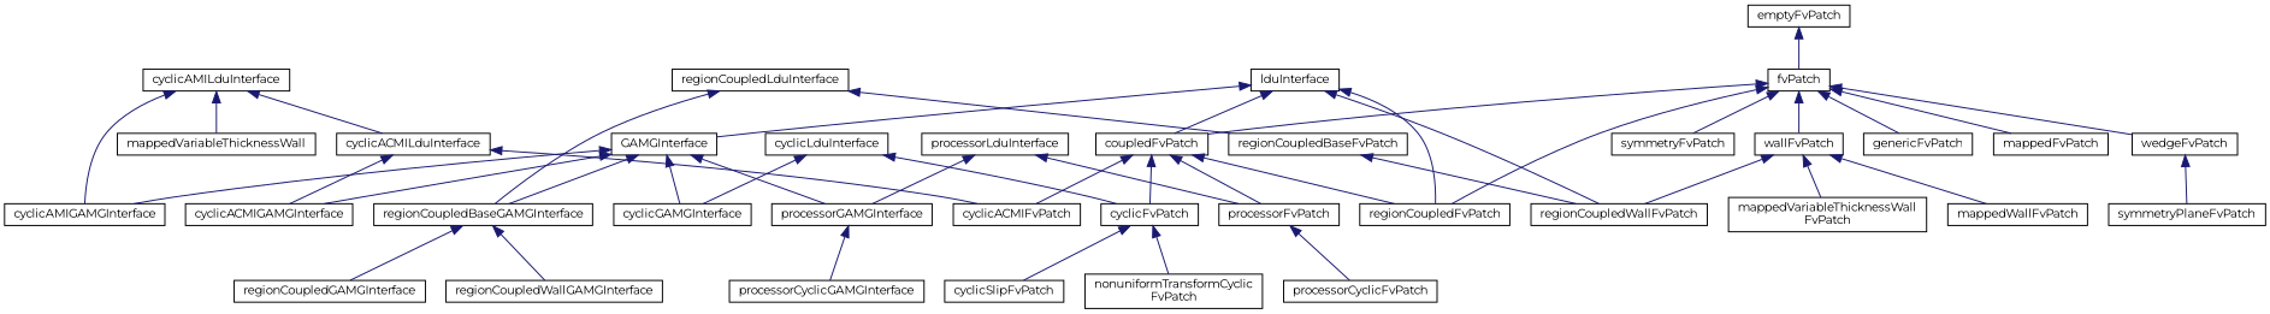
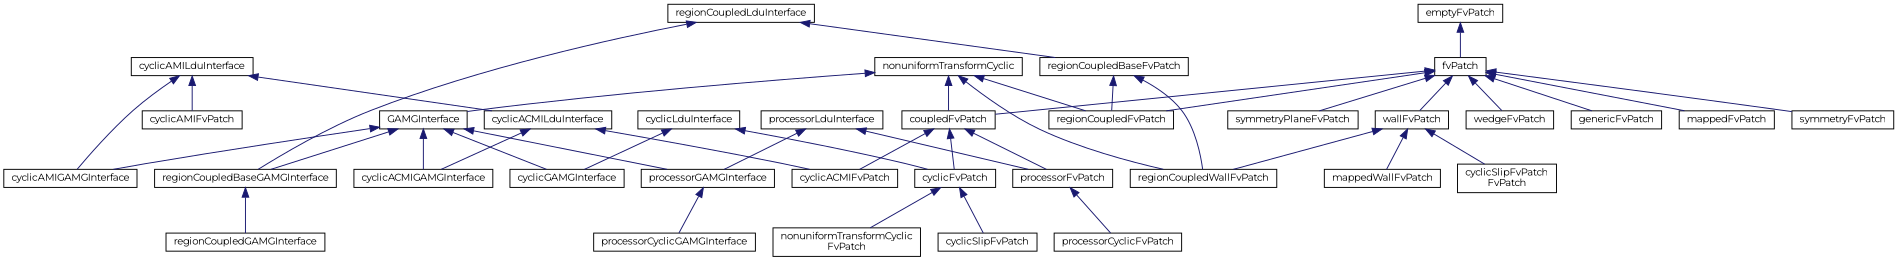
  digraph {
    fontname=Montserrat
    rankdir=TB
    node [color=black fontname=Montserrat fontsize=10 shape=record]
    edge [color=midnightblue dir=back fontname=Montserrat fontsize=10 labelfontname=FreeSans labelfontsize=10 style=solid]
    n1 [height=0.2 label=cyclicAMILduInterface width=0.4]
    n2 [height=0.2 label=cyclicACMILduInterface width=0.4]
-   n3 [height=0.2 label=mappedVariableThicknessWall width=0.4]
+   n3 [height=0.2 label=cyclicAMIFvPatch width=0.4]
    n4 [height=0.2 label=cyclicAMIGAMGInterface width=0.4]
    n5 [height=0.2 label=cyclicACMIFvPatch width=0.4]
    n6 [height=0.2 label=cyclicACMIGAMGInterface width=0.4]
    n7 [height=0.2 label=cyclicLduInterface width=0.4]
    n8 [height=0.2 label=cyclicFvPatch width=0.4]
    n9 [height=0.2 label=cyclicGAMGInterface width=0.4]
    n10 [height=0.2 label=cyclicSlipFvPatch width=0.4]
    n11 [height=0.2 label="nonuniformTransformCyclic\lFvPatch" width=0.4]
    n12 [height=0.2 label=fvPatch width=0.4]
    n13 [height=0.2 label=coupledFvPatch width=0.4]
    n14 [height=0.2 label=genericFvPatch width=0.4]
    n15 [height=0.2 label=mappedFvPatch width=0.4]
    n16 [height=0.2 label=regionCoupledFvPatch width=0.4]
    n17 [height=0.2 label=symmetryFvPatch width=0.4]
    n18 [height=0.2 label=symmetryPlaneFvPatch width=0.4]
    n19 [height=0.2 label=wallFvPatch width=0.4]
    n20 [height=0.2 label=wedgeFvPatch width=0.4]
    n21 [height=0.2 label=processorFvPatch width=0.4]
    n22 [height=0.2 label=emptyFvPatch width=0.4]
-   n23 [height=0.2 label="mappedVariableThicknessWall\lFvPatch" width=0.4]
+   n23 [height=0.2 label="cyclicSlipFvPatch\lFvPatch" width=0.4]
    n24 [height=0.2 label=mappedWallFvPatch width=0.4]
    n25 [height=0.2 label=regionCoupledWallFvPatch width=0.4]
    n26 [height=0.2 label=processorCyclicFvPatch width=0.4]
-   n27 [height=0.2 label=lduInterface width=0.4]
+   n27 [height=0.2 label=nonuniformTransformCyclic width=0.4]
    n28 [height=0.2 label=GAMGInterface width=0.4]
    n29 [height=0.2 label=processorGAMGInterface width=0.4]
    n30 [height=0.2 label=regionCoupledBaseGAMGInterface width=0.4]
    n31 [height=0.2 label=processorCyclicGAMGInterface width=0.4]
    n32 [height=0.2 label=regionCoupledGAMGInterface width=0.4]
-   n33 [height=0.2 label=regionCoupledWallGAMGInterface width=0.4]
    n34 [height=0.2 label=processorLduInterface width=0.4]
    n35 [height=0.2 label=regionCoupledLduInterface width=0.4]
    n36 [height=0.2 label=regionCoupledBaseFvPatch width=0.4]
    n1 -> n2
    n1 -> n3
    n1 -> n4
    n2 -> n5
    n2 -> n6
    n7 -> n8
    n7 -> n9
    n8 -> n10
    n8 -> n11
    n12 -> n13
    n12 -> n14
    n12 -> n15
    n12 -> n16
    n12 -> n17
-   n20 -> n18
+   n12 -> n18
    n12 -> n19
    n12 -> n20
    n13 -> n5
    n13 -> n8
    n13 -> n21
    n19 -> n23
    n19 -> n24
    n19 -> n25
    n21 -> n26
    n22 -> n12
    n27 -> n13
    n27 -> n16
    n27 -> n25
    n27 -> n28
    n28 -> n4
    n28 -> n6
    n28 -> n9
    n28 -> n29
    n28 -> n30
    n29 -> n31
    n30 -> n32
-   n30 -> n33
    n34 -> n21
    n34 -> n29
    n35 -> n30
    n35 -> n36
-   n13 -> n16
+   n36 -> n16
    n36 -> n25
  }
